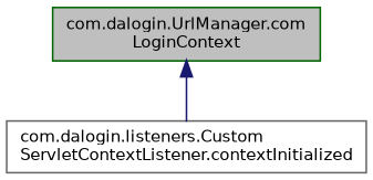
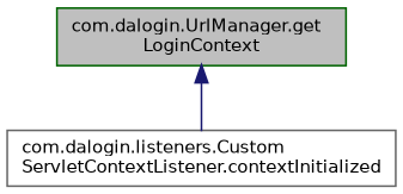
  digraph {
    rankdir=TB
    node [fontname=Helvetica fontsize=10 shape=record style=filled]
-   n1 [color=darkgreen fillcolor=grey75 fontcolor=black height=0.2 label="com.dalogin.UrlManager.com\lLoginContext" width=0.4]
+   n1 [color=darkgreen fillcolor=grey75 fontcolor=black height=0.2 label="com.dalogin.UrlManager.get\lLoginContext" width=0.4]
    n2 [color=gray40 fillcolor=white height=0.2 label="com.dalogin.listeners.Custom\lServletContextListener.contextInitialized" width=0.4]
    n1 -> n2 [color=midnightblue dir=back fontname=Helvetica fontsize=10 labelfontname=Helvetica labelfontsize=10 style=solid]
  }
